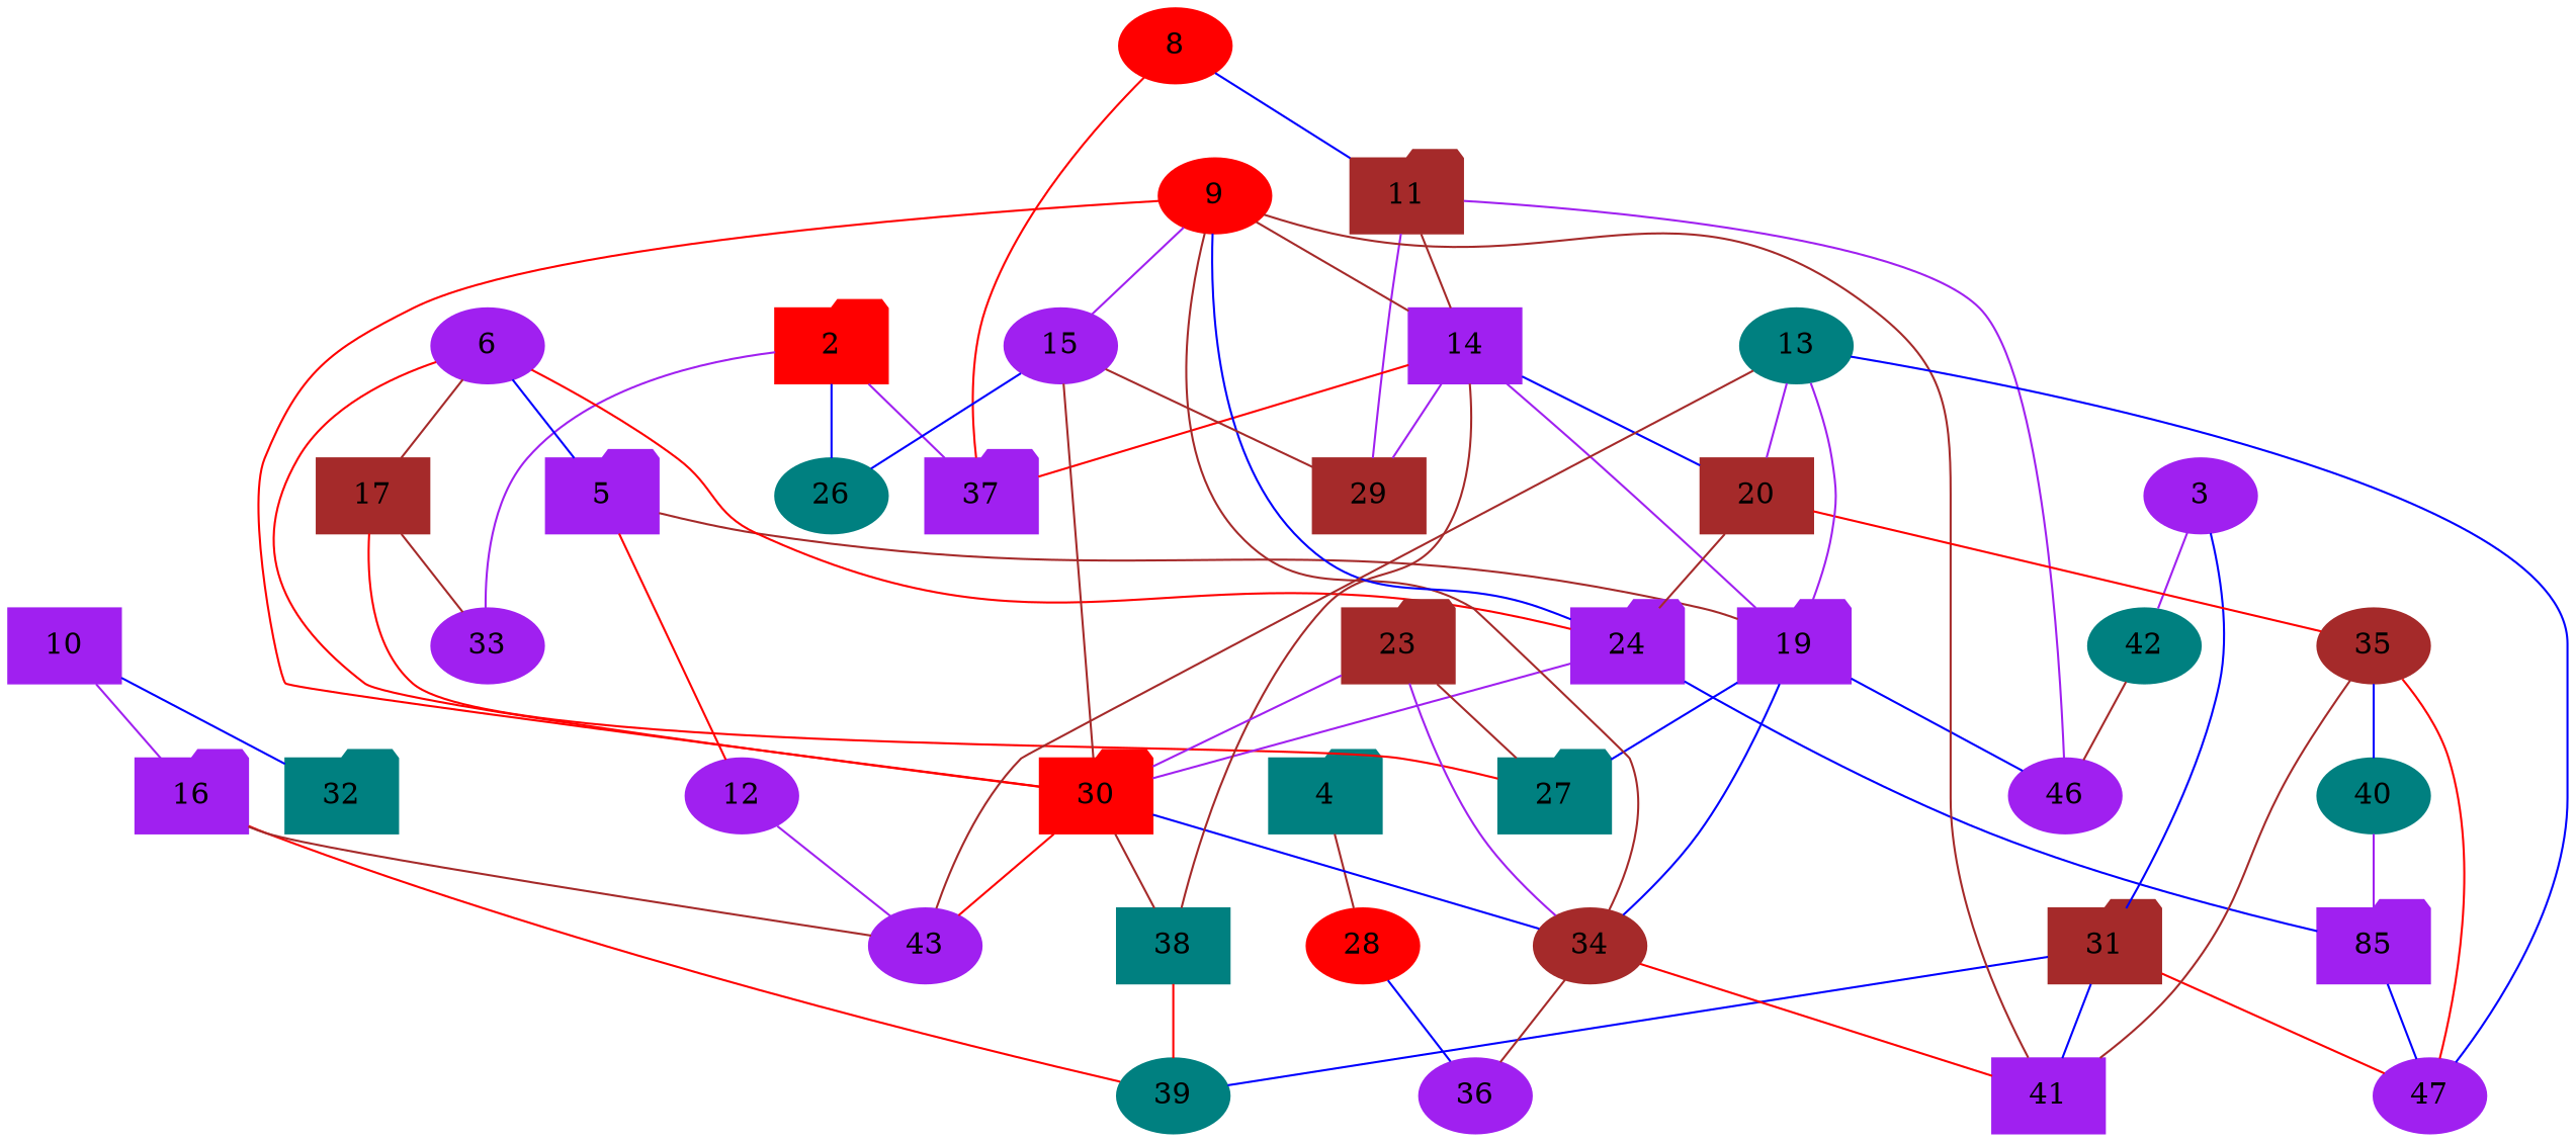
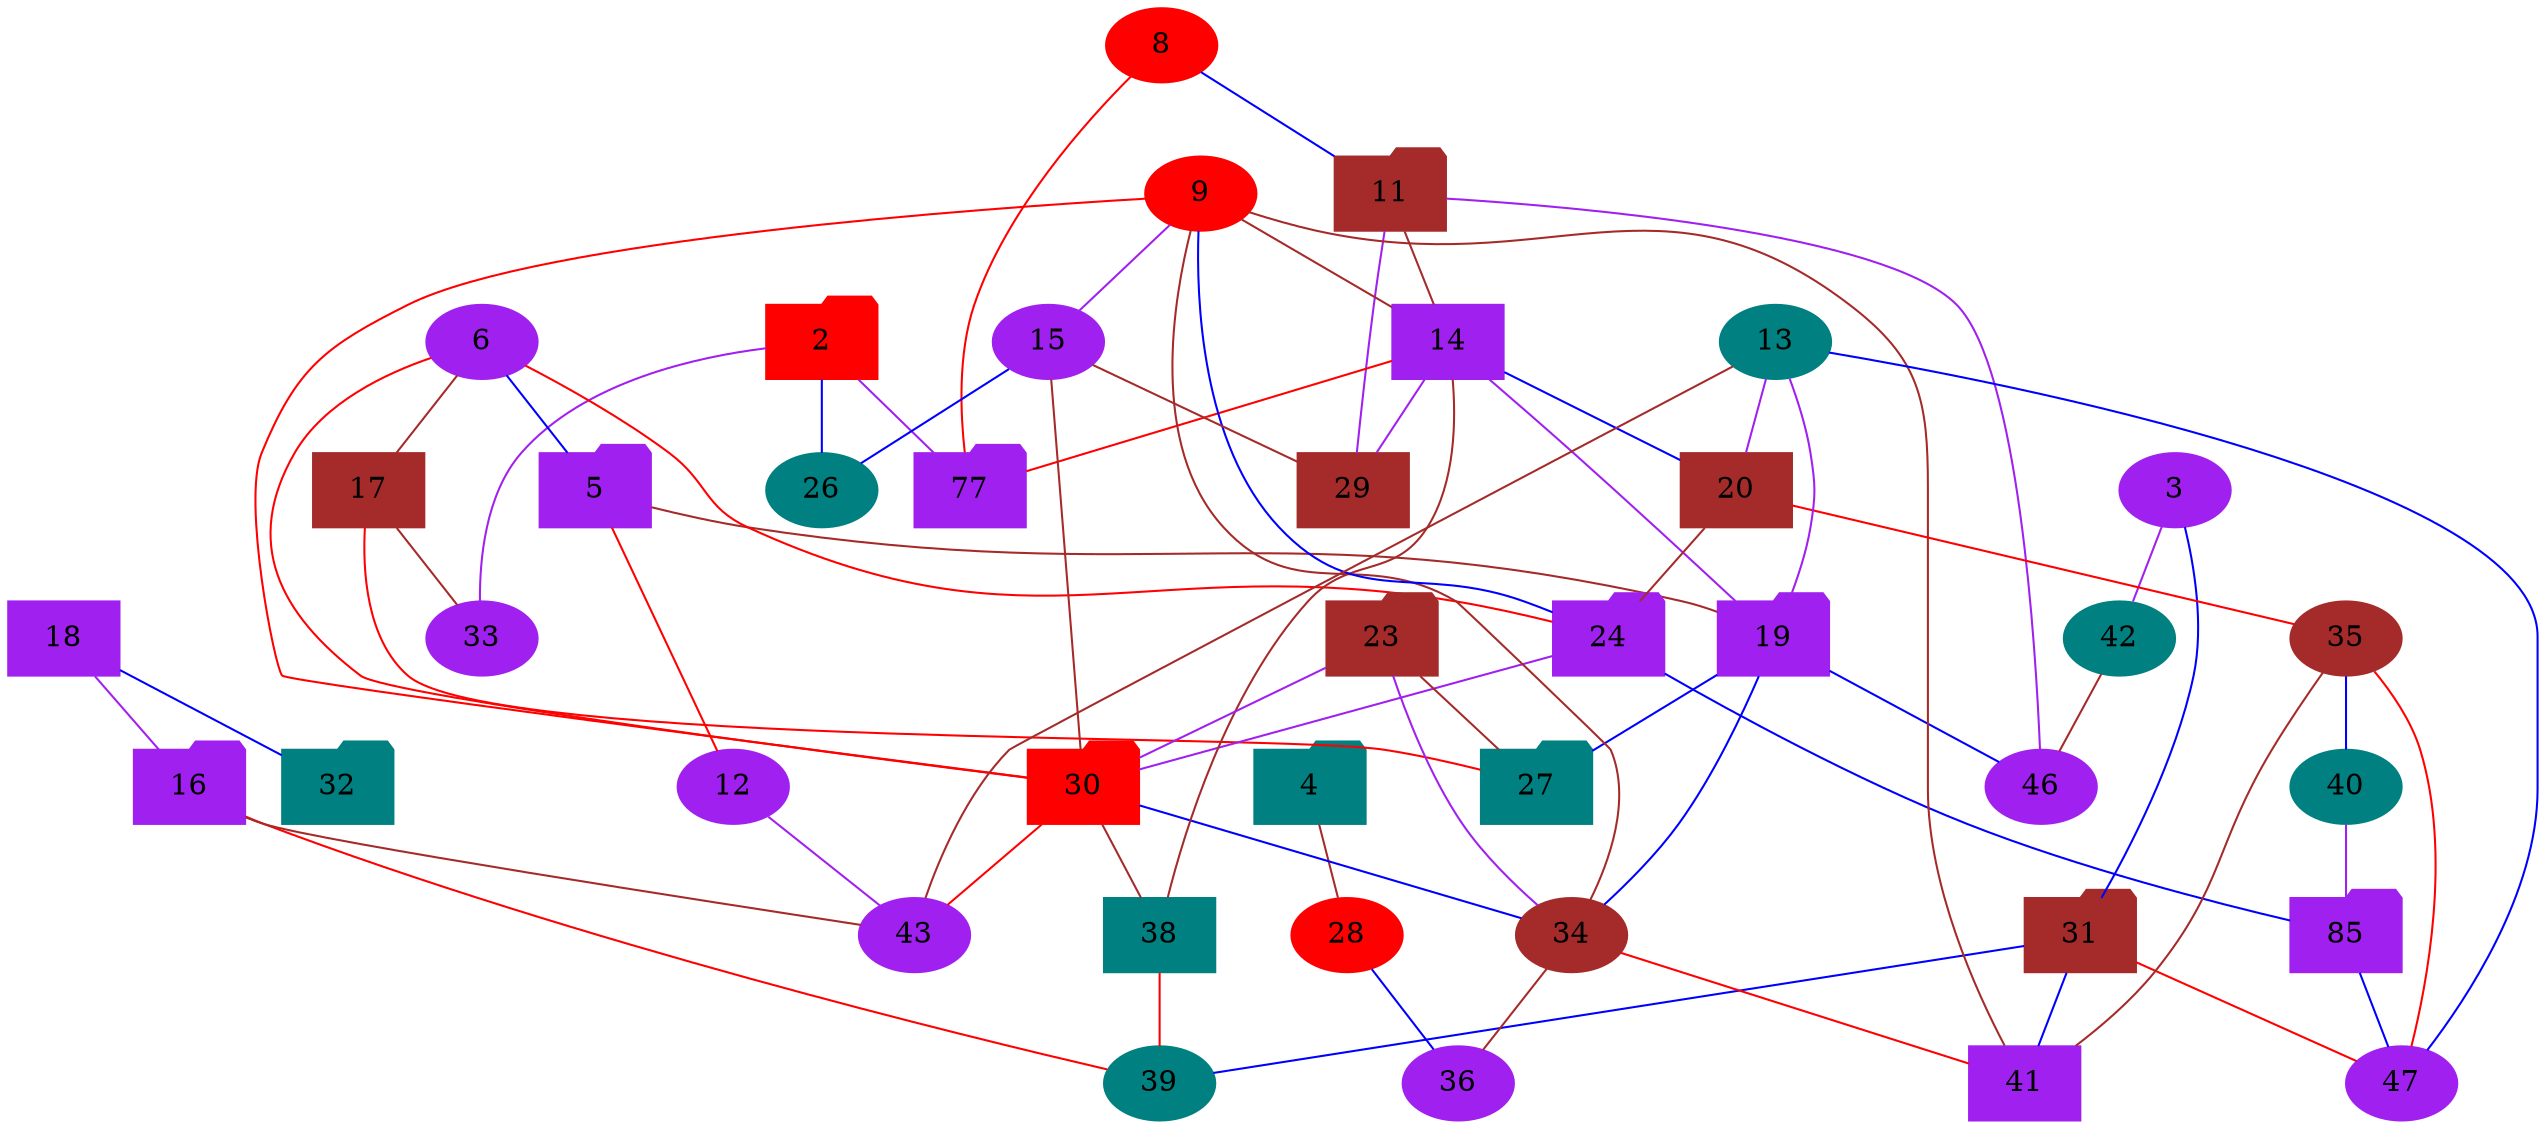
  graph {
    node [color=purple shape=ellipse style=filled]
    edge [color=blue weight=1.0]
    2 [color=red shape=folder]
    26 [color=teal]
    33
-   37 [shape=folder]
+   37 [shape=folder label=77]
    31 [color=brown shape=folder]
    3
    42 [color=teal]
    41 [shape=box]
    47
    39 [color=teal]
    46
    4 [color=teal shape=folder]
    28 [color=red]
    36
    5 [shape=folder]
    12
    19 [shape=folder]
    43
    34 [color=brown]
    27 [color=teal shape=folder]
    6
    17 [color=brown shape=box]
    24 [shape=folder]
    30 [color=red shape=folder]
    16 [shape=folder]
    n26 [label=85 shape=folder]
    38 [color=teal shape=box]
    8 [color=red]
    11 [color=brown shape=folder]
    14 [shape=box]
    29 [color=brown shape=box]
    9 [color=red]
    15
    20 [color=brown shape=box]
-   10 [shape=box]
+   10 [shape=box label=18]
    32 [color=teal shape=folder]
    13 [color=teal]
    35 [color=brown]
    40 [color=teal]
    23 [color=brown shape=folder]
    2 -- 26
    2 -- 33 [color=purple]
    2 -- 37 [color=purple]
    31 -- 41
    31 -- 47 [color=red]
    31 -- 39
    3 -- 31
    3 -- 42 [color=purple]
    42 -- 46 [color=brown]
    4 -- 28 [color=brown]
    28 -- 36
    5 -- 12 [color=red]
    5 -- 19 [color=brown]
    12 -- 43 [color=purple]
    19 -- 46
    19 -- 34
    19 -- 27
    34 -- 41 [color=red]
    34 -- 36 [color=brown]
    6 -- 5
    6 -- 17 [color=brown]
    6 -- 24 [color=red]
    6 -- 30 [color=red]
    17 -- 33 [color=brown]
    17 -- 27 [color=red]
    24 -- 30 [color=purple]
    24 -- n26
    30 -- 43 [color=red]
    30 -- 34
    30 -- 38 [color=brown]
    16 -- 39 [color=red]
    16 -- 43 [color=brown]
    n26 -- 47
    38 -- 39 [color=red]
    8 -- 37 [color=red]
    8 -- 11
    11 -- 46 [color=purple]
    11 -- 14 [color=brown]
    11 -- 29 [color=purple]
    14 -- 37 [color=red]
    14 -- 19 [color=purple]
    14 -- 38 [color=brown]
    14 -- 29 [color=purple weight=2.0]
    14 -- 20
    9 -- 41 [color=brown]
    9 -- 34 [color=brown]
    9 -- 24
    9 -- 30 [color=red]
    9 -- 14 [color=brown]
    9 -- 15 [color=purple]
    15 -- 26 [weight=2.0]
    15 -- 30 [color=brown]
    15 -- 29 [color=brown]
    20 -- 24 [color=brown]
    20 -- 35 [color=red]
    10 -- 16 [color=purple]
    10 -- 32
    13 -- 47
    13 -- 19 [color=purple]
    13 -- 43 [color=brown]
    13 -- 20 [color=purple]
    35 -- 41 [color=brown]
    35 -- 47 [color=red]
    35 -- 40
    40 -- n26 [color=purple]
    23 -- 34 [color=purple]
    23 -- 27 [color=brown]
    23 -- 30 [color=purple]
  }
